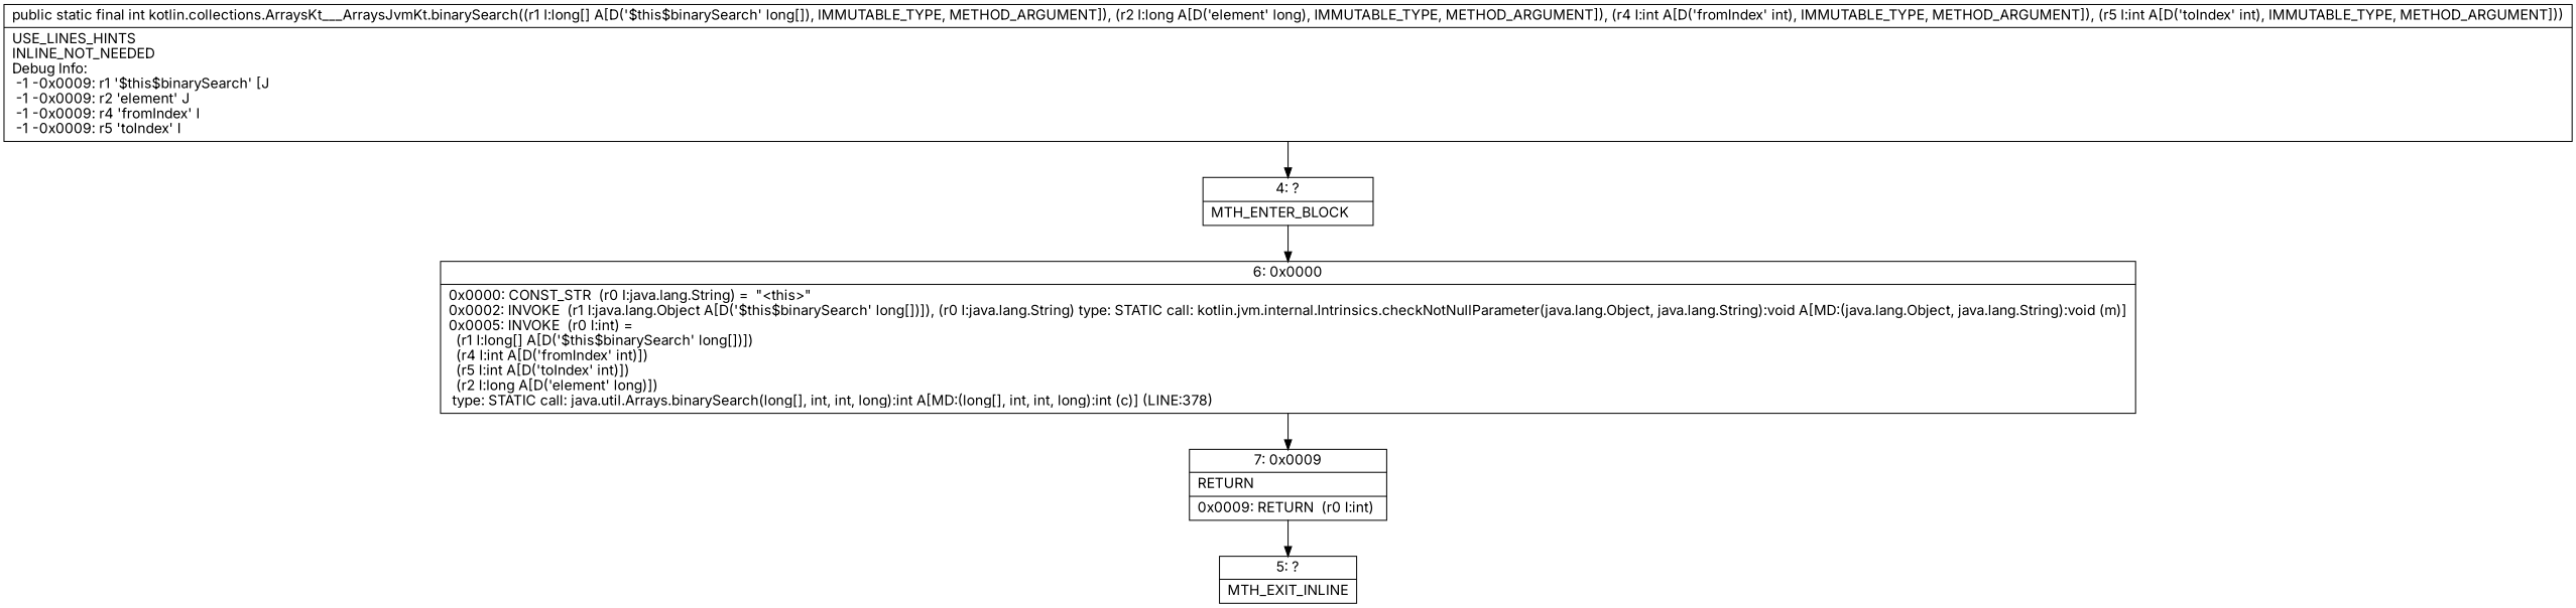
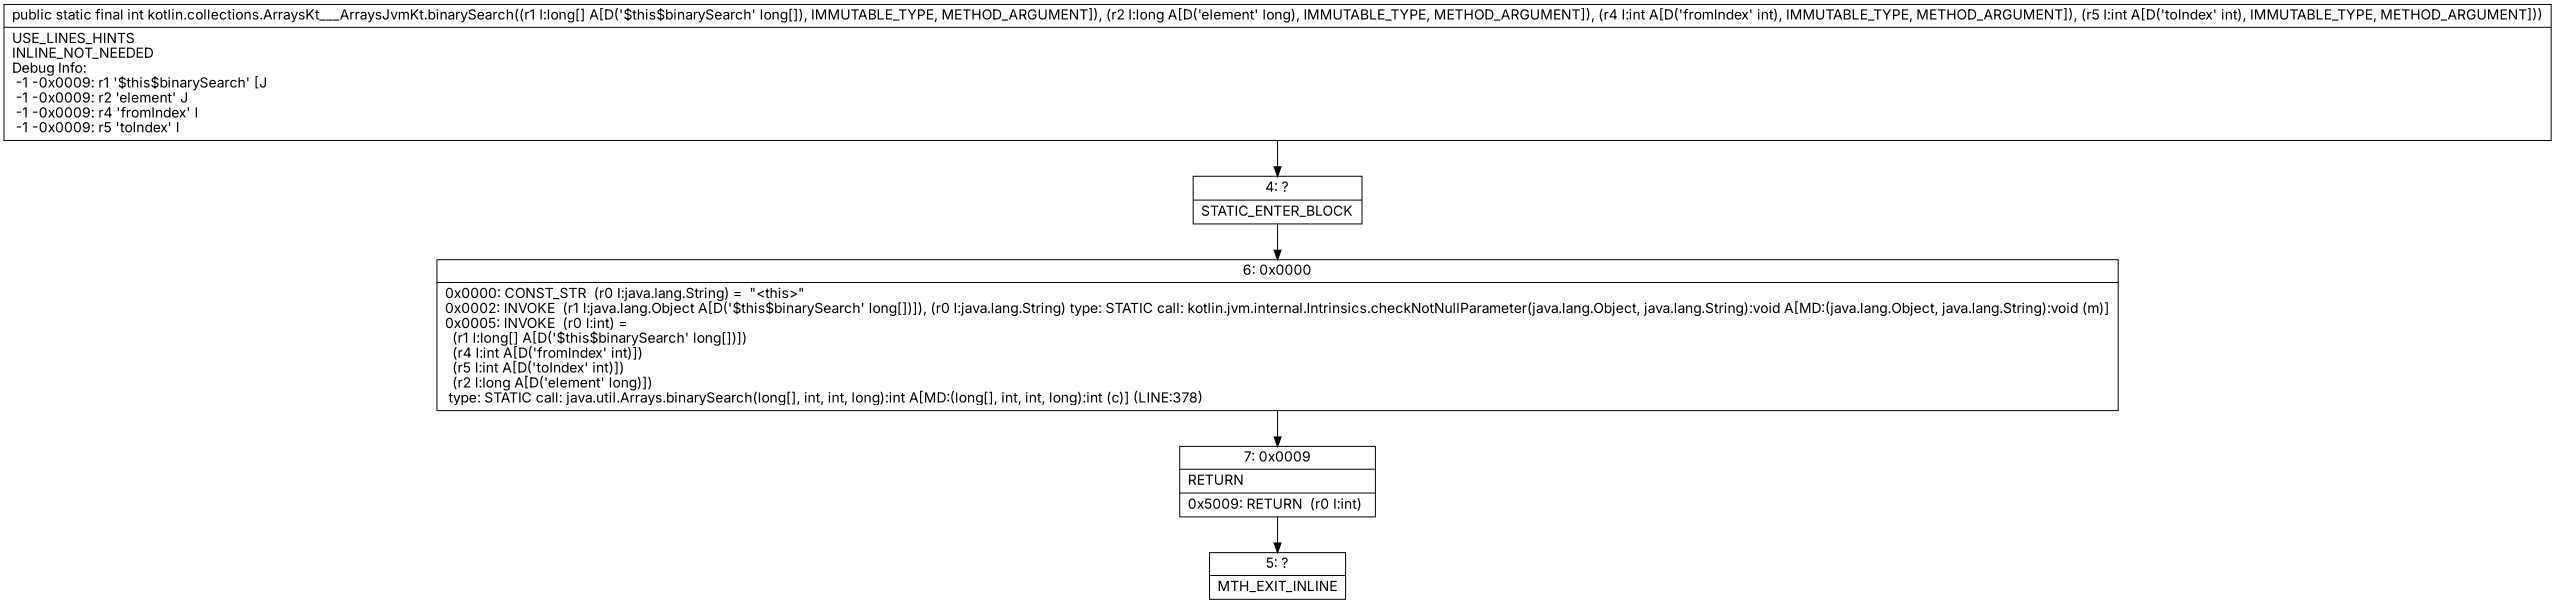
  digraph {
    fontname=Inter
    node [fontname=Inter shape=record]
    edge [fontname=Inter]
-   n1 [label="{4\:\ ?|MTH_ENTER_BLOCK\l}"]
+   n1 [label="{4\:\ ?|STATIC_ENTER_BLOCK\l}"]
    n2 [label="{6\:\ 0x0000|0x0000: CONST_STR  (r0 I:java.lang.String) =  \"\<this\>\" \l0x0002: INVOKE  (r1 I:java.lang.Object A[D('$this$binarySearch' long[])]), (r0 I:java.lang.String) type: STATIC call: kotlin.jvm.internal.Intrinsics.checkNotNullParameter(java.lang.Object, java.lang.String):void A[MD:(java.lang.Object, java.lang.String):void (m)]\l0x0005: INVOKE  (r0 I:int) = \l  (r1 I:long[] A[D('$this$binarySearch' long[])])\l  (r4 I:int A[D('fromIndex' int)])\l  (r5 I:int A[D('toIndex' int)])\l  (r2 I:long A[D('element' long)])\l type: STATIC call: java.util.Arrays.binarySearch(long[], int, int, long):int A[MD:(long[], int, int, long):int (c)] (LINE:378)\l}"]
-   n3 [label="{7\:\ 0x0009|RETURN\l|0x0009: RETURN  (r0 I:int) \l}"]
+   n3 [label="{7\:\ 0x0009|RETURN\l|0x5009: RETURN  (r0 I:int) \l}"]
    n4 [label="{5\:\ ?|MTH_EXIT_INLINE\l}"]
    n5 [label="{public static final int kotlin.collections.ArraysKt___ArraysJvmKt.binarySearch((r1 I:long[] A[D('$this$binarySearch' long[]), IMMUTABLE_TYPE, METHOD_ARGUMENT]), (r2 I:long A[D('element' long), IMMUTABLE_TYPE, METHOD_ARGUMENT]), (r4 I:int A[D('fromIndex' int), IMMUTABLE_TYPE, METHOD_ARGUMENT]), (r5 I:int A[D('toIndex' int), IMMUTABLE_TYPE, METHOD_ARGUMENT]))  | USE_LINES_HINTS\lINLINE_NOT_NEEDED\lDebug Info:\l  \-1 \-0x0009: r1 '$this$binarySearch' [J\l  \-1 \-0x0009: r2 'element' J\l  \-1 \-0x0009: r4 'fromIndex' I\l  \-1 \-0x0009: r5 'toIndex' I\l}"]
    n1 -> n2
    n2 -> n3
    n3 -> n4
    n5 -> n1
  }
